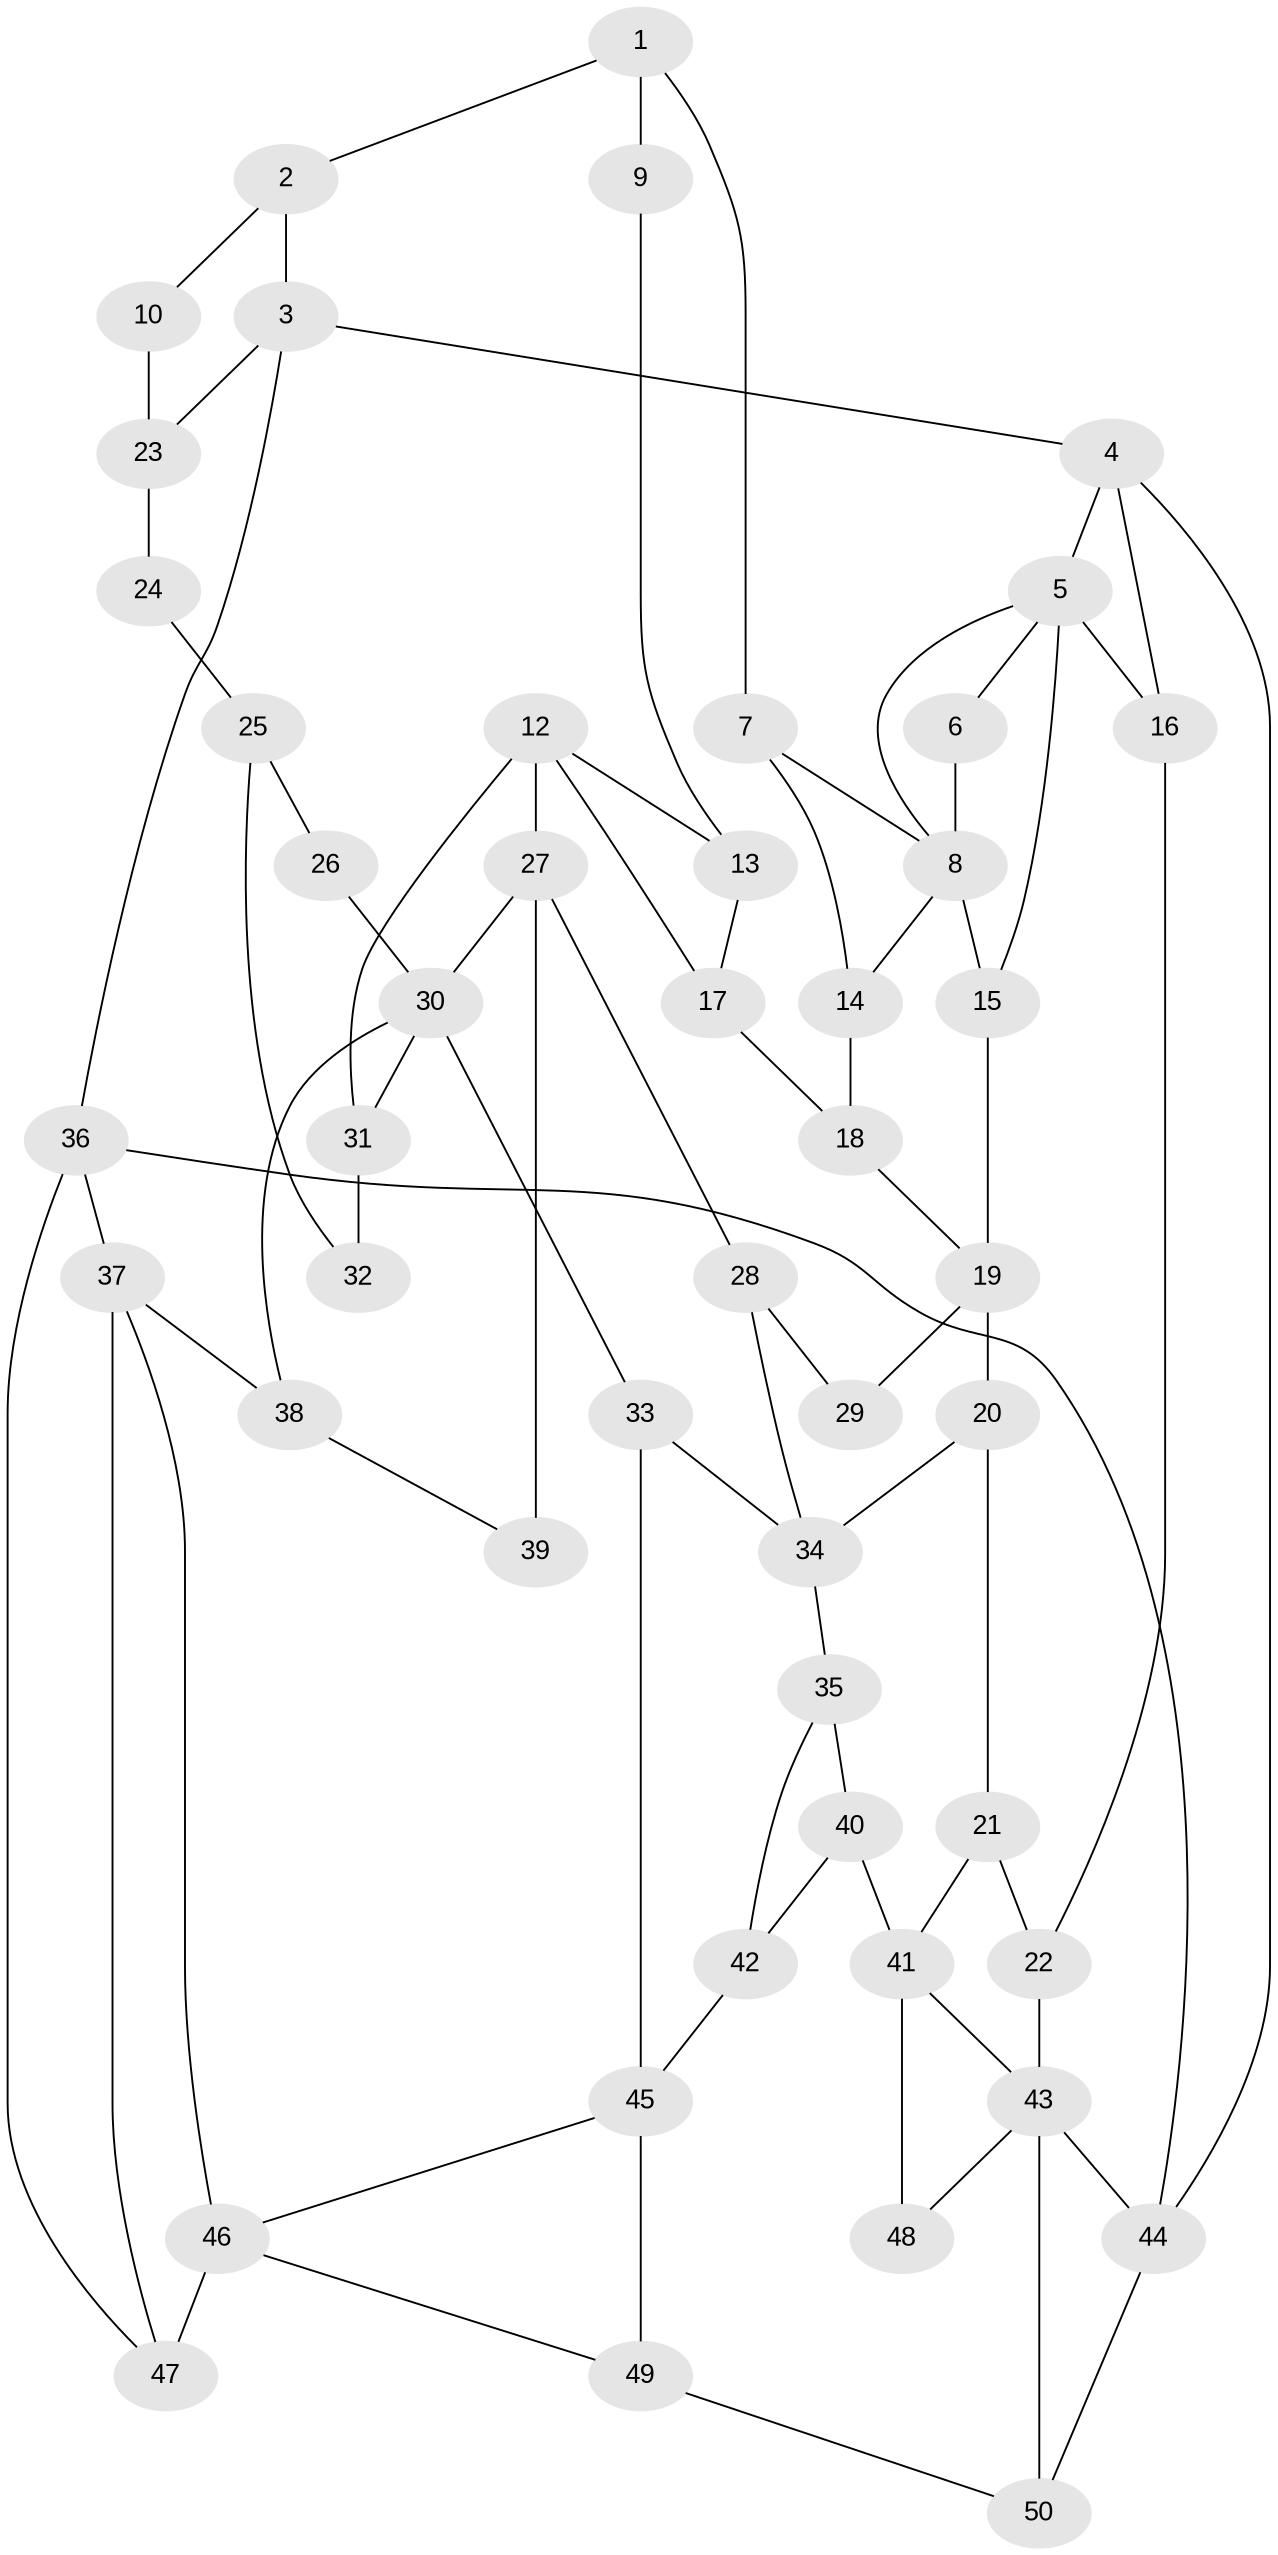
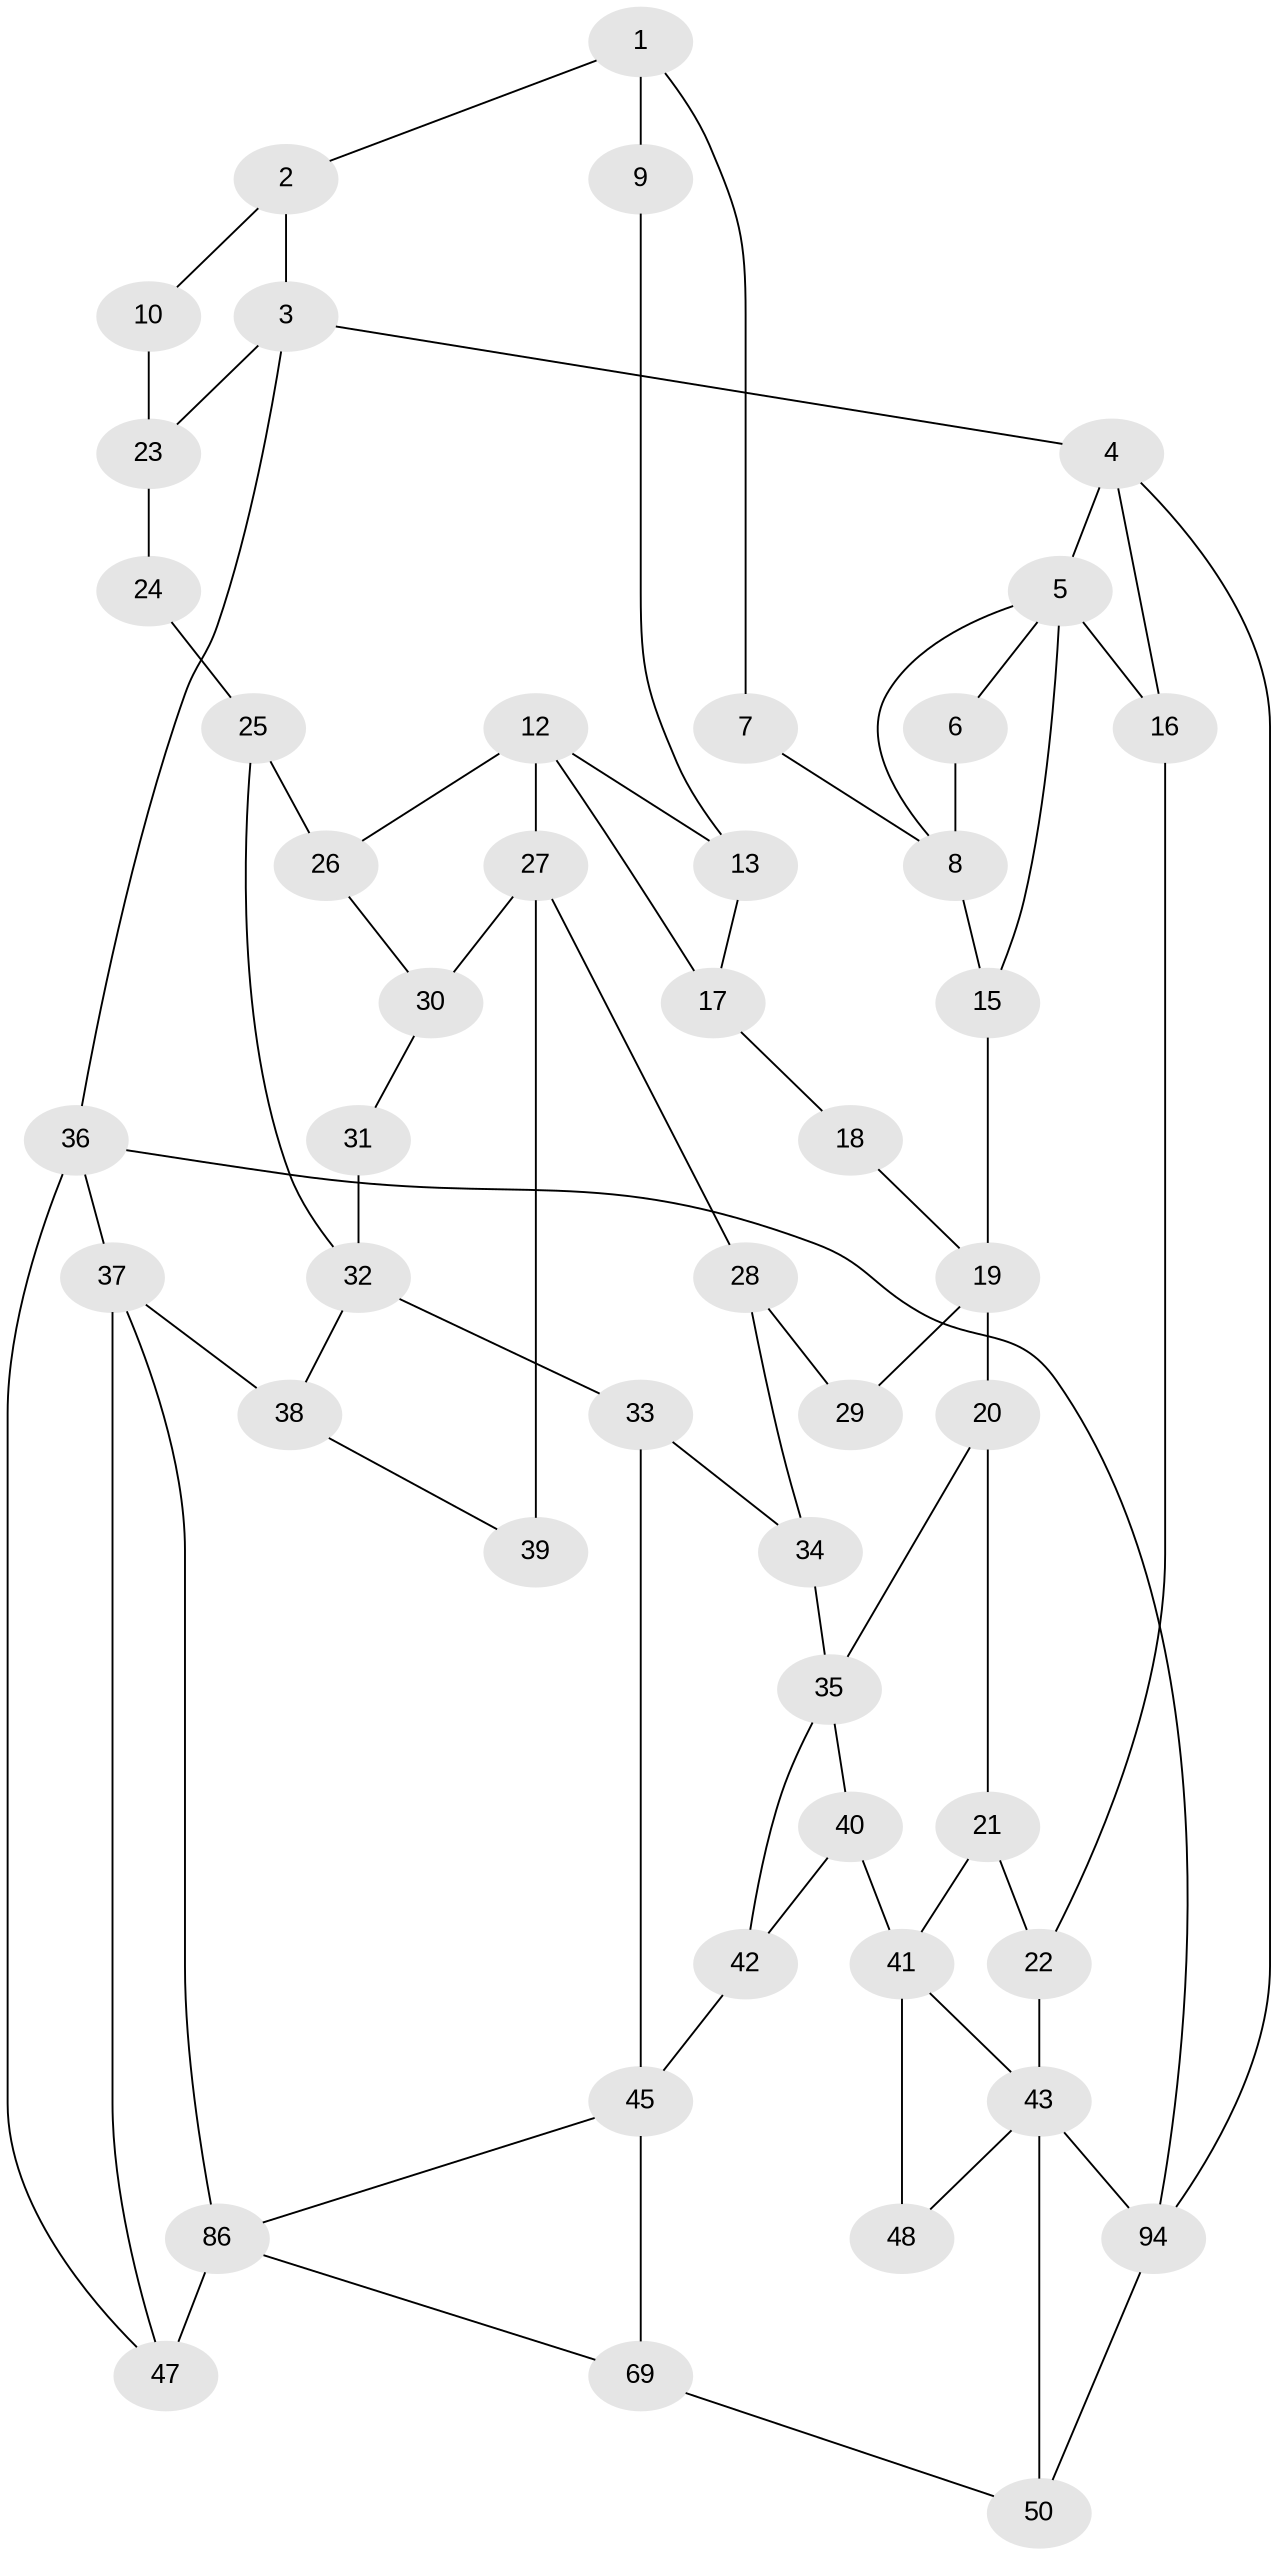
  graph {
    fontname="Liberation Sans"
    node [color=gray90 fontname="Liberation Sans" style=filled]
    edge [fontname="Liberation Sans" weight=1.0]
    1
    2
    7
    9
    3
    10
    8
-   14
    13
    4
    23
    36
    5
    16
-   44
+   44 [label=94]
    24
    37
    47
    6
    15
    22
    50
    19
    18
    17
    12
    26
    27
    30
    39
    28
    20
    29
    43
    21
    35
    41
    40
    42
    48
    25
    32
    33
    38
    31
    34
    45
-   46
-   49
+   46 [label=86]
+   49 [label=69]
    1 -- 2
    1 -- 7
    1 -- 9 [weight=2.0]
    2 -- 3
    2 -- 10
    7 -- 8
-   7 -- 14
    9 -- 13
    3 -- 4
    3 -- 23
    3 -- 36
    10 -- 23
-   8 -- 14
    8 -- 15 [weight=2.0]
-   14 -- 18
    13 -- 17
    4 -- 5
    4 -- 16
    4 -- 44
    23 -- 24 [weight=4.0]
    36 -- 44
    36 -- 37
    36 -- 47
    5 -- 8
    5 -- 16
    5 -- 6
    5 -- 15
    16 -- 22
    44 -- 50
    24 -- 25 [weight=2.0]
    37 -- 47 [weight=2.0]
    37 -- 38 [weight=2.0]
    37 -- 46
    6 -- 8
    15 -- 19
    22 -- 43 [weight=2.0]
    19 -- 20 [weight=2.0]
    19 -- 29 [weight=2.0]
    18 -- 19
    17 -- 18
    12 -- 13
    12 -- 17
-   12 -- 31
+   12 -- 26
    12 -- 27
    26 -- 30
    27 -- 30
    27 -- 39 [weight=2.0]
    27 -- 28
    30 -- 31
    28 -- 29
    28 -- 34
    20 -- 21
-   20 -- 34 [weight=2.0]
+   20 -- 35 [weight=2.0]
    43 -- 44
    43 -- 50
    43 -- 48
    21 -- 22
    21 -- 41
    35 -- 40
    35 -- 42
    41 -- 43
    41 -- 48 [weight=2.0]
    40 -- 41 [weight=2.0]
    40 -- 42
    42 -- 45
    25 -- 26
    25 -- 32
-   30 -- 33 [weight=2.0]
-   30 -- 38
+   32 -- 33 [weight=2.0]
+   32 -- 38
    33 -- 34 [weight=2.0]
    33 -- 45
    38 -- 39
    31 -- 32 [weight=2.0]
    34 -- 35 [weight=2.0]
    45 -- 46
    45 -- 49
    46 -- 47 [weight=3.0]
    46 -- 49
    49 -- 50
  }
